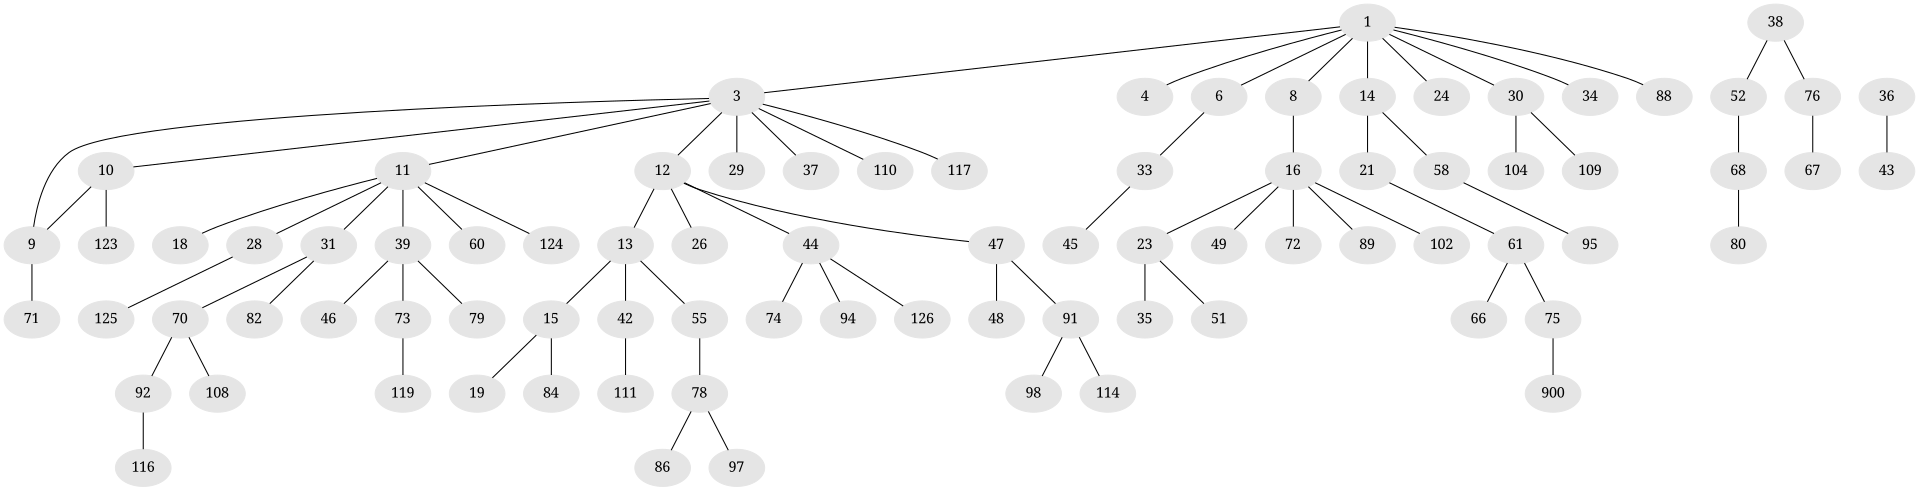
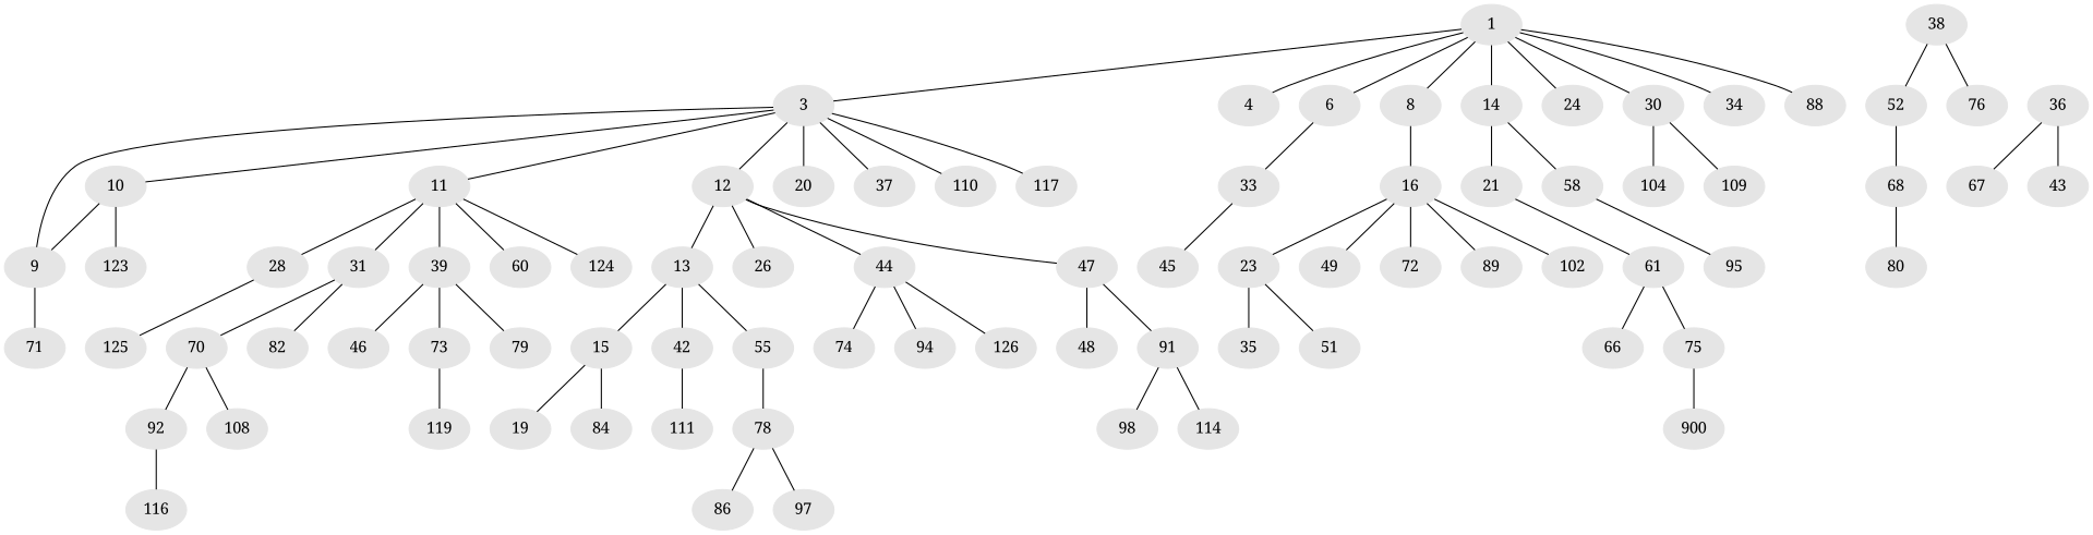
  graph {
    fontname="Noto Serif"
    node [color=gray90 fontname="Noto Serif" style=filled]
    edge [fontname="Noto Serif"]
    1 [super="+2"]
    3 [super="+7"]
    4 [super="+122"]
    6 [super="+50"]
    8 [super="+87"]
    14 [super="+83"]
    24 [super="+61"]
    30 [super="+101"]
    34 [super="+56"]
    88
    9
    10 [super="+107"]
    11 [super="+41"]
    12 [super="+22"]
-   20 [label=29]
+   20
    37 [super="+118"]
    110
    117
    33
    16 [super="+25"]
    21
    58
    104
    109
    71 [super="+90"]
    123
-   18
    28 [super="+32"]
    31
    39 [super="+62"]
    60
    124
    13 [super="+29"]
    26
    44 [super="+54"]
    47 [super="+81"]
    45 [super="+69"]
    23 [super="+53"]
    49 [super="+59"]
    72
    89
    102
    38 [super="+40"]
    52 [super="+106"]
    76 [super="+115"]
    125
    70 [super="+99"]
    82 [super="+105"]
    36 [super="+57"]
    43 [super="+120"]
    67 [super="+96"]
    46
    73
    79
    15
    42
    55 [super="+121"]
    74 [super="+93"]
    94
    126
    48
    91
    19 [super="+27"]
    84 [super="+127"]
    111 [super="+113"]
    78
    n67 [label=61 super="+77"]
    95 [super="+103"]
    35 [super="+65"]
    51 [super="+64"]
    66 [super="+85"]
    75
    92
    108
    68 [super="+112"]
    119
    98
    114
    80
    86
    97
    n82 [label=900]
    116
    1 -- 3
    1 -- 4
    1 -- 6
    1 -- 8
    1 -- 14
    1 -- 24
    1 -- 30
    1 -- 34
    1 -- 88
    3 -- 9
    3 -- 10
    3 -- 11
    3 -- 12
    3 -- 20
    3 -- 37
    3 -- 110
    3 -- 117
    6 -- 33
    8 -- 16
    14 -- 21
    14 -- 58
    30 -- 104
    30 -- 109
    9 -- 71
    10 -- 9
    10 -- 123
-   11 -- 18
    11 -- 28
    11 -- 31
    11 -- 39
    11 -- 60
    11 -- 124
    12 -- 13
    12 -- 26
    12 -- 44
    12 -- 47
    33 -- 45
    16 -- 23
    16 -- 49
    16 -- 72
    16 -- 89
    16 -- 102
    21 -- n67
    58 -- 95
    28 -- 125
    31 -- 70
    31 -- 82
    39 -- 46
    39 -- 73
    39 -- 79
    13 -- 15
    13 -- 42
    13 -- 55
    44 -- 74
    44 -- 94
    44 -- 126
    47 -- 48
    47 -- 91
    23 -- 35
    23 -- 51
    38 -- 52
    38 -- 76
    52 -- 68
    70 -- 92
    70 -- 108
    36 -- 43
-   76 -- 67
+   36 -- 67
    73 -- 119
    15 -- 19
    15 -- 84
    42 -- 111
    55 -- 78
    91 -- 98
    91 -- 114
    78 -- 86
    78 -- 97
    n67 -- 66
    n67 -- 75
    75 -- n82
    92 -- 116
    68 -- 80
  }
